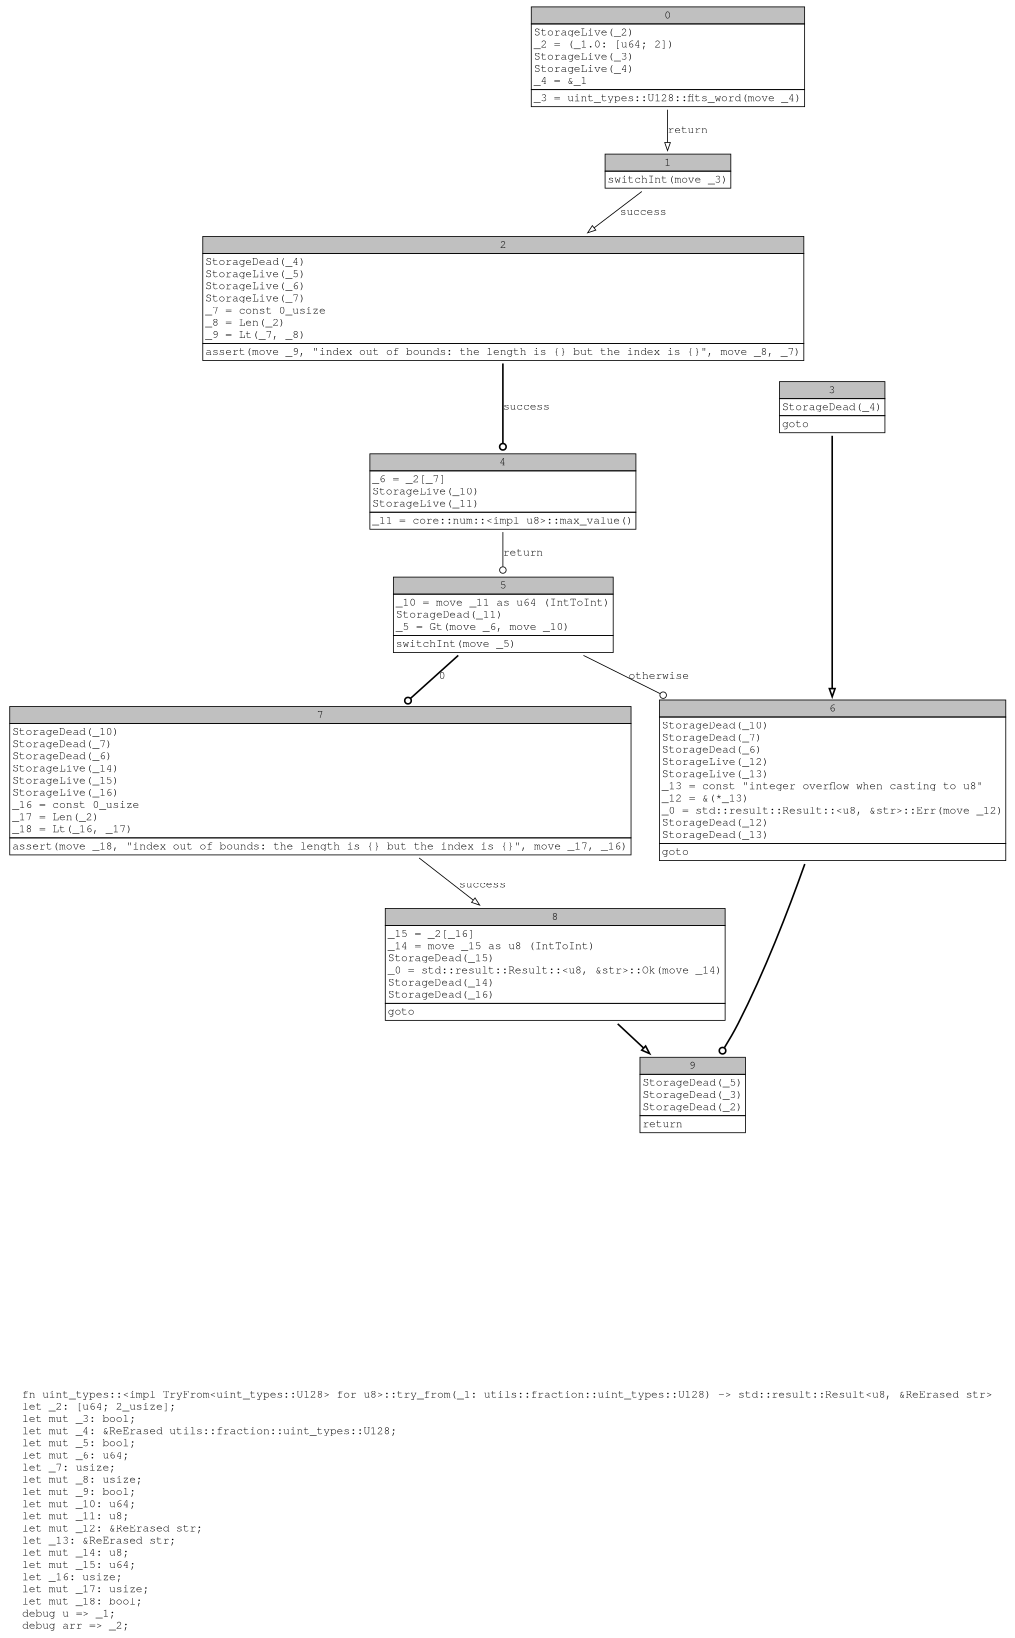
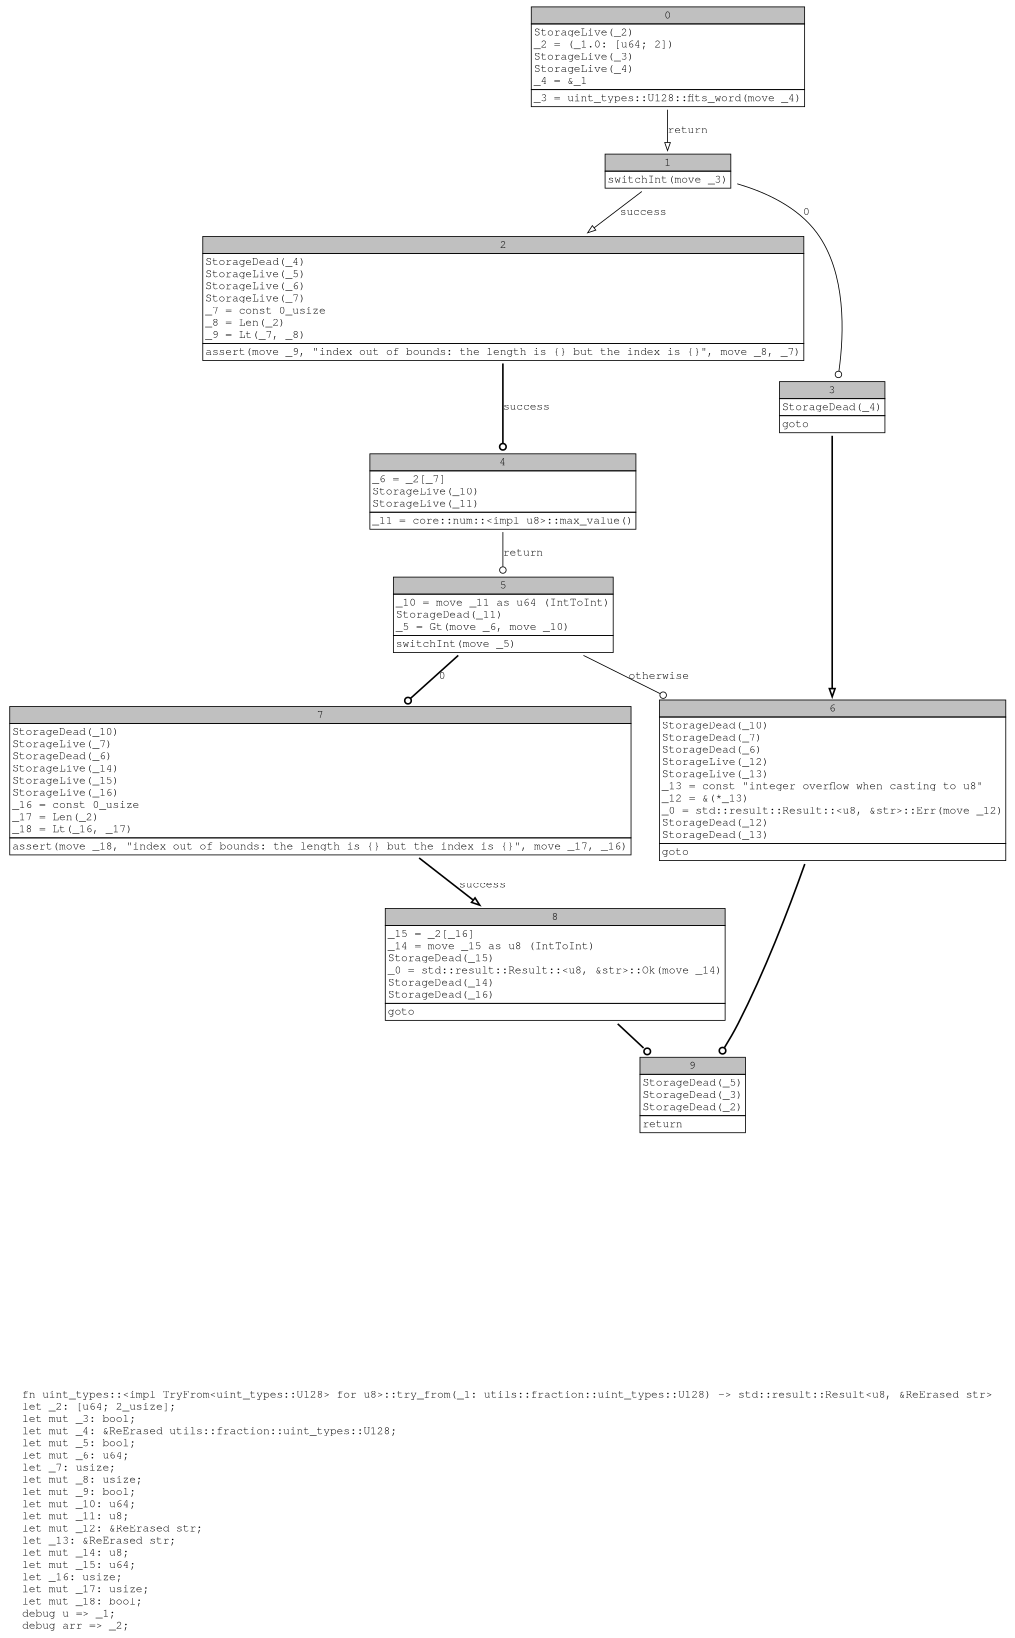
  digraph {
    fontname="Courier, monospace"
    label=<fn uint_types::&lt;impl TryFrom&lt;uint_types::U128&gt; for u8&gt;::try_from(_1: utils::fraction::uint_types::U128) -&gt; std::result::Result&lt;u8, &amp;ReErased str&gt;<br align="left"/>let _2: [u64; 2_usize];<br align="left"/>let mut _3: bool;<br align="left"/>let mut _4: &amp;ReErased utils::fraction::uint_types::U128;<br align="left"/>let mut _5: bool;<br align="left"/>let mut _6: u64;<br align="left"/>let _7: usize;<br align="left"/>let mut _8: usize;<br align="left"/>let mut _9: bool;<br align="left"/>let mut _10: u64;<br align="left"/>let mut _11: u8;<br align="left"/>let mut _12: &amp;ReErased str;<br align="left"/>let _13: &amp;ReErased str;<br align="left"/>let mut _14: u8;<br align="left"/>let mut _15: u64;<br align="left"/>let _16: usize;<br align="left"/>let mut _17: usize;<br align="left"/>let mut _18: bool;<br align="left"/>debug u =&gt; _1;<br align="left"/>debug arr =&gt; _2;<br align="left"/>>
    node [fontname="Courier, monospace" shape=none]
    edge [arrowhead=odot fontname="Courier, monospace" style=solid]
    n1 [label=<<table border="0" cellborder="1" cellspacing="0"><tr><td bgcolor="gray" align="center" colspan="1">0</td></tr><tr><td align="left" balign="left">StorageLive(_2)<br/>_2 = (_1.0: [u64; 2])<br/>StorageLive(_3)<br/>StorageLive(_4)<br/>_4 = &amp;_1<br/></td></tr><tr><td align="left">_3 = uint_types::U128::fits_word(move _4)</td></tr></table>>]
    n2 [label=<<table border="0" cellborder="1" cellspacing="0"><tr><td bgcolor="gray" align="center" colspan="1">1</td></tr><tr><td align="left">switchInt(move _3)</td></tr></table>>]
    n3 [label=<<table border="0" cellborder="1" cellspacing="0"><tr><td bgcolor="gray" align="center" colspan="1">2</td></tr><tr><td align="left" balign="left">StorageDead(_4)<br/>StorageLive(_5)<br/>StorageLive(_6)<br/>StorageLive(_7)<br/>_7 = const 0_usize<br/>_8 = Len(_2)<br/>_9 = Lt(_7, _8)<br/></td></tr><tr><td align="left">assert(move _9, &quot;index out of bounds: the length is {} but the index is {}&quot;, move _8, _7)</td></tr></table>>]
    n4 [label=<<table border="0" cellborder="1" cellspacing="0"><tr><td bgcolor="gray" align="center" colspan="1">3</td></tr><tr><td align="left" balign="left">StorageDead(_4)<br/></td></tr><tr><td align="left">goto</td></tr></table>>]
    n5 [label=<<table border="0" cellborder="1" cellspacing="0"><tr><td bgcolor="gray" align="center" colspan="1">4</td></tr><tr><td align="left" balign="left">_6 = _2[_7]<br/>StorageLive(_10)<br/>StorageLive(_11)<br/></td></tr><tr><td align="left">_11 = core::num::&lt;impl u8&gt;::max_value()</td></tr></table>>]
    n6 [label=<<table border="0" cellborder="1" cellspacing="0"><tr><td bgcolor="gray" align="center" colspan="1">6</td></tr><tr><td align="left" balign="left">StorageDead(_10)<br/>StorageDead(_7)<br/>StorageDead(_6)<br/>StorageLive(_12)<br/>StorageLive(_13)<br/>_13 = const &quot;integer overflow when casting to u8&quot;<br/>_12 = &amp;(*_13)<br/>_0 = std::result::Result::&lt;u8, &amp;str&gt;::Err(move _12)<br/>StorageDead(_12)<br/>StorageDead(_13)<br/></td></tr><tr><td align="left">goto</td></tr></table>>]
    n7 [label=<<table border="0" cellborder="1" cellspacing="0"><tr><td bgcolor="gray" align="center" colspan="1">5</td></tr><tr><td align="left" balign="left">_10 = move _11 as u64 (IntToInt)<br/>StorageDead(_11)<br/>_5 = Gt(move _6, move _10)<br/></td></tr><tr><td align="left">switchInt(move _5)</td></tr></table>>]
    n8 [label=<<table border="0" cellborder="1" cellspacing="0"><tr><td bgcolor="gray" align="center" colspan="1">9</td></tr><tr><td align="left" balign="left">StorageDead(_5)<br/>StorageDead(_3)<br/>StorageDead(_2)<br/></td></tr><tr><td align="left">return</td></tr></table>>]
-   n9 [label=<<table border="0" cellborder="1" cellspacing="0"><tr><td bgcolor="gray" align="center" colspan="1">7</td></tr><tr><td align="left" balign="left">StorageDead(_10)<br/>StorageDead(_7)<br/>StorageDead(_6)<br/>StorageLive(_14)<br/>StorageLive(_15)<br/>StorageLive(_16)<br/>_16 = const 0_usize<br/>_17 = Len(_2)<br/>_18 = Lt(_16, _17)<br/></td></tr><tr><td align="left">assert(move _18, &quot;index out of bounds: the length is {} but the index is {}&quot;, move _17, _16)</td></tr></table>>]
+   n9 [label=<<table border="0" cellborder="1" cellspacing="0"><tr><td bgcolor="gray" align="center" colspan="1">7</td></tr><tr><td align="left" balign="left">StorageDead(_10)<br/>StorageLive(_7)<br/>StorageDead(_6)<br/>StorageLive(_14)<br/>StorageLive(_15)<br/>StorageLive(_16)<br/>_16 = const 0_usize<br/>_17 = Len(_2)<br/>_18 = Lt(_16, _17)<br/></td></tr><tr><td align="left">assert(move _18, &quot;index out of bounds: the length is {} but the index is {}&quot;, move _17, _16)</td></tr></table>>]
    n10 [label=<<table border="0" cellborder="1" cellspacing="0"><tr><td bgcolor="gray" align="center" colspan="1">8</td></tr><tr><td align="left" balign="left">_15 = _2[_16]<br/>_14 = move _15 as u8 (IntToInt)<br/>StorageDead(_15)<br/>_0 = std::result::Result::&lt;u8, &amp;str&gt;::Ok(move _14)<br/>StorageDead(_14)<br/>StorageDead(_16)<br/></td></tr><tr><td align="left">goto</td></tr></table>>]
    n1 -> n2 [arrowhead=onormal label=return]
    n2 -> n3 [arrowhead=onormal label=success]
+   n2 -> n4 [label=0]
    n3 -> n5 [label=success style=bold]
    n4 -> n6 [arrowhead=onormal style=bold]
    n5 -> n7 [label=return]
    n6 -> n8 [style=bold]
    n7 -> n6 [label=otherwise]
    n7 -> n9 [label=0 style=bold]
-   n9 -> n10 [arrowhead=onormal label=success]
-   n10 -> n8 [arrowhead=onormal style=bold]
+   n9 -> n10 [arrowhead=onormal label=success style=bold]
+   n10 -> n8 [style=bold]
  }
